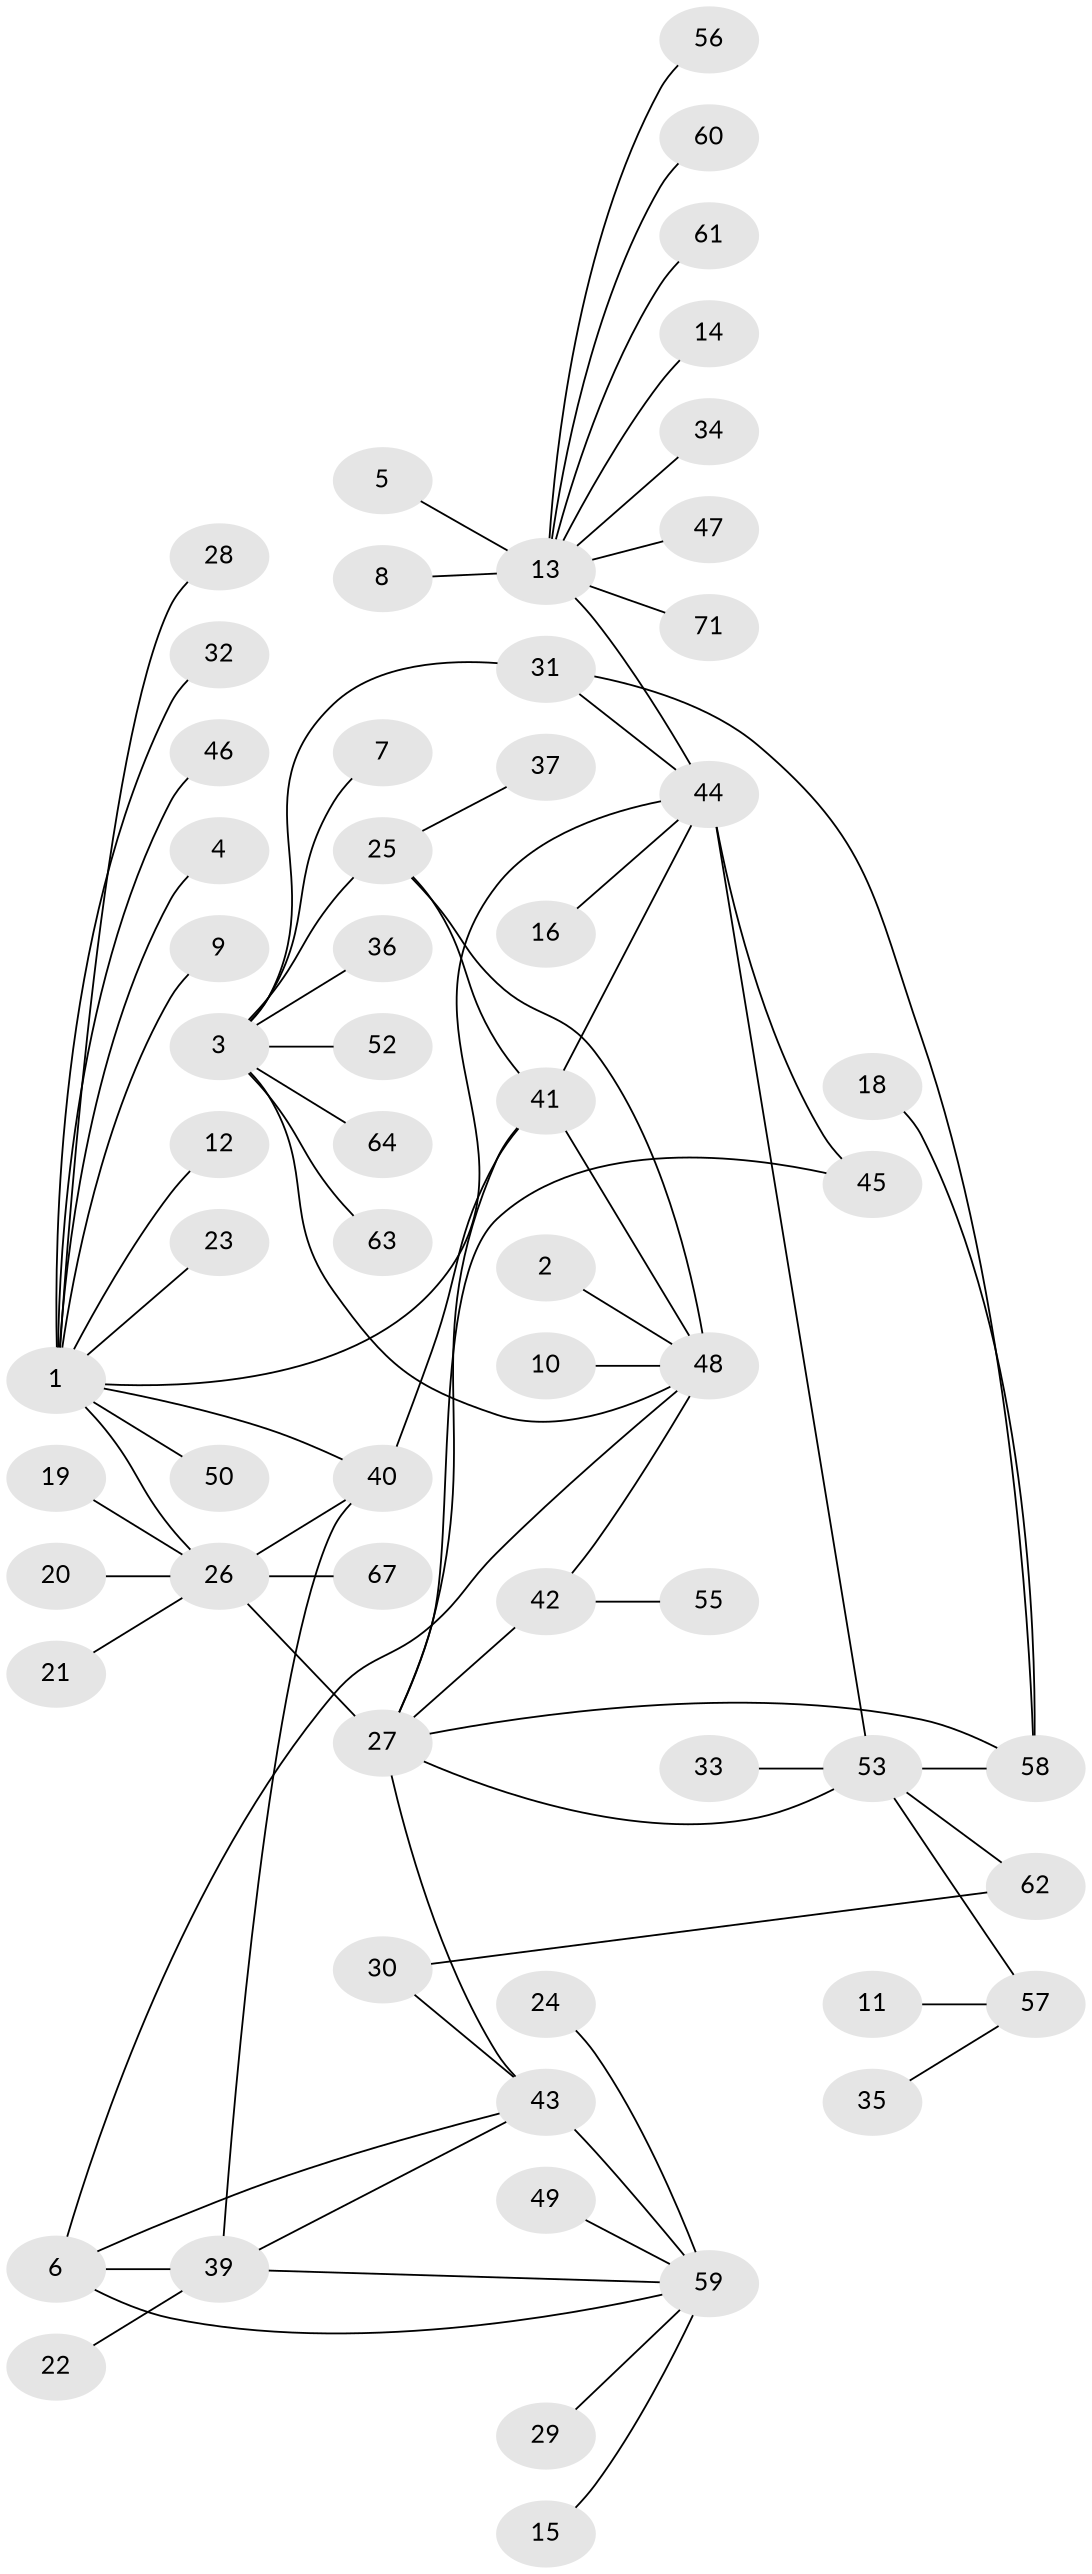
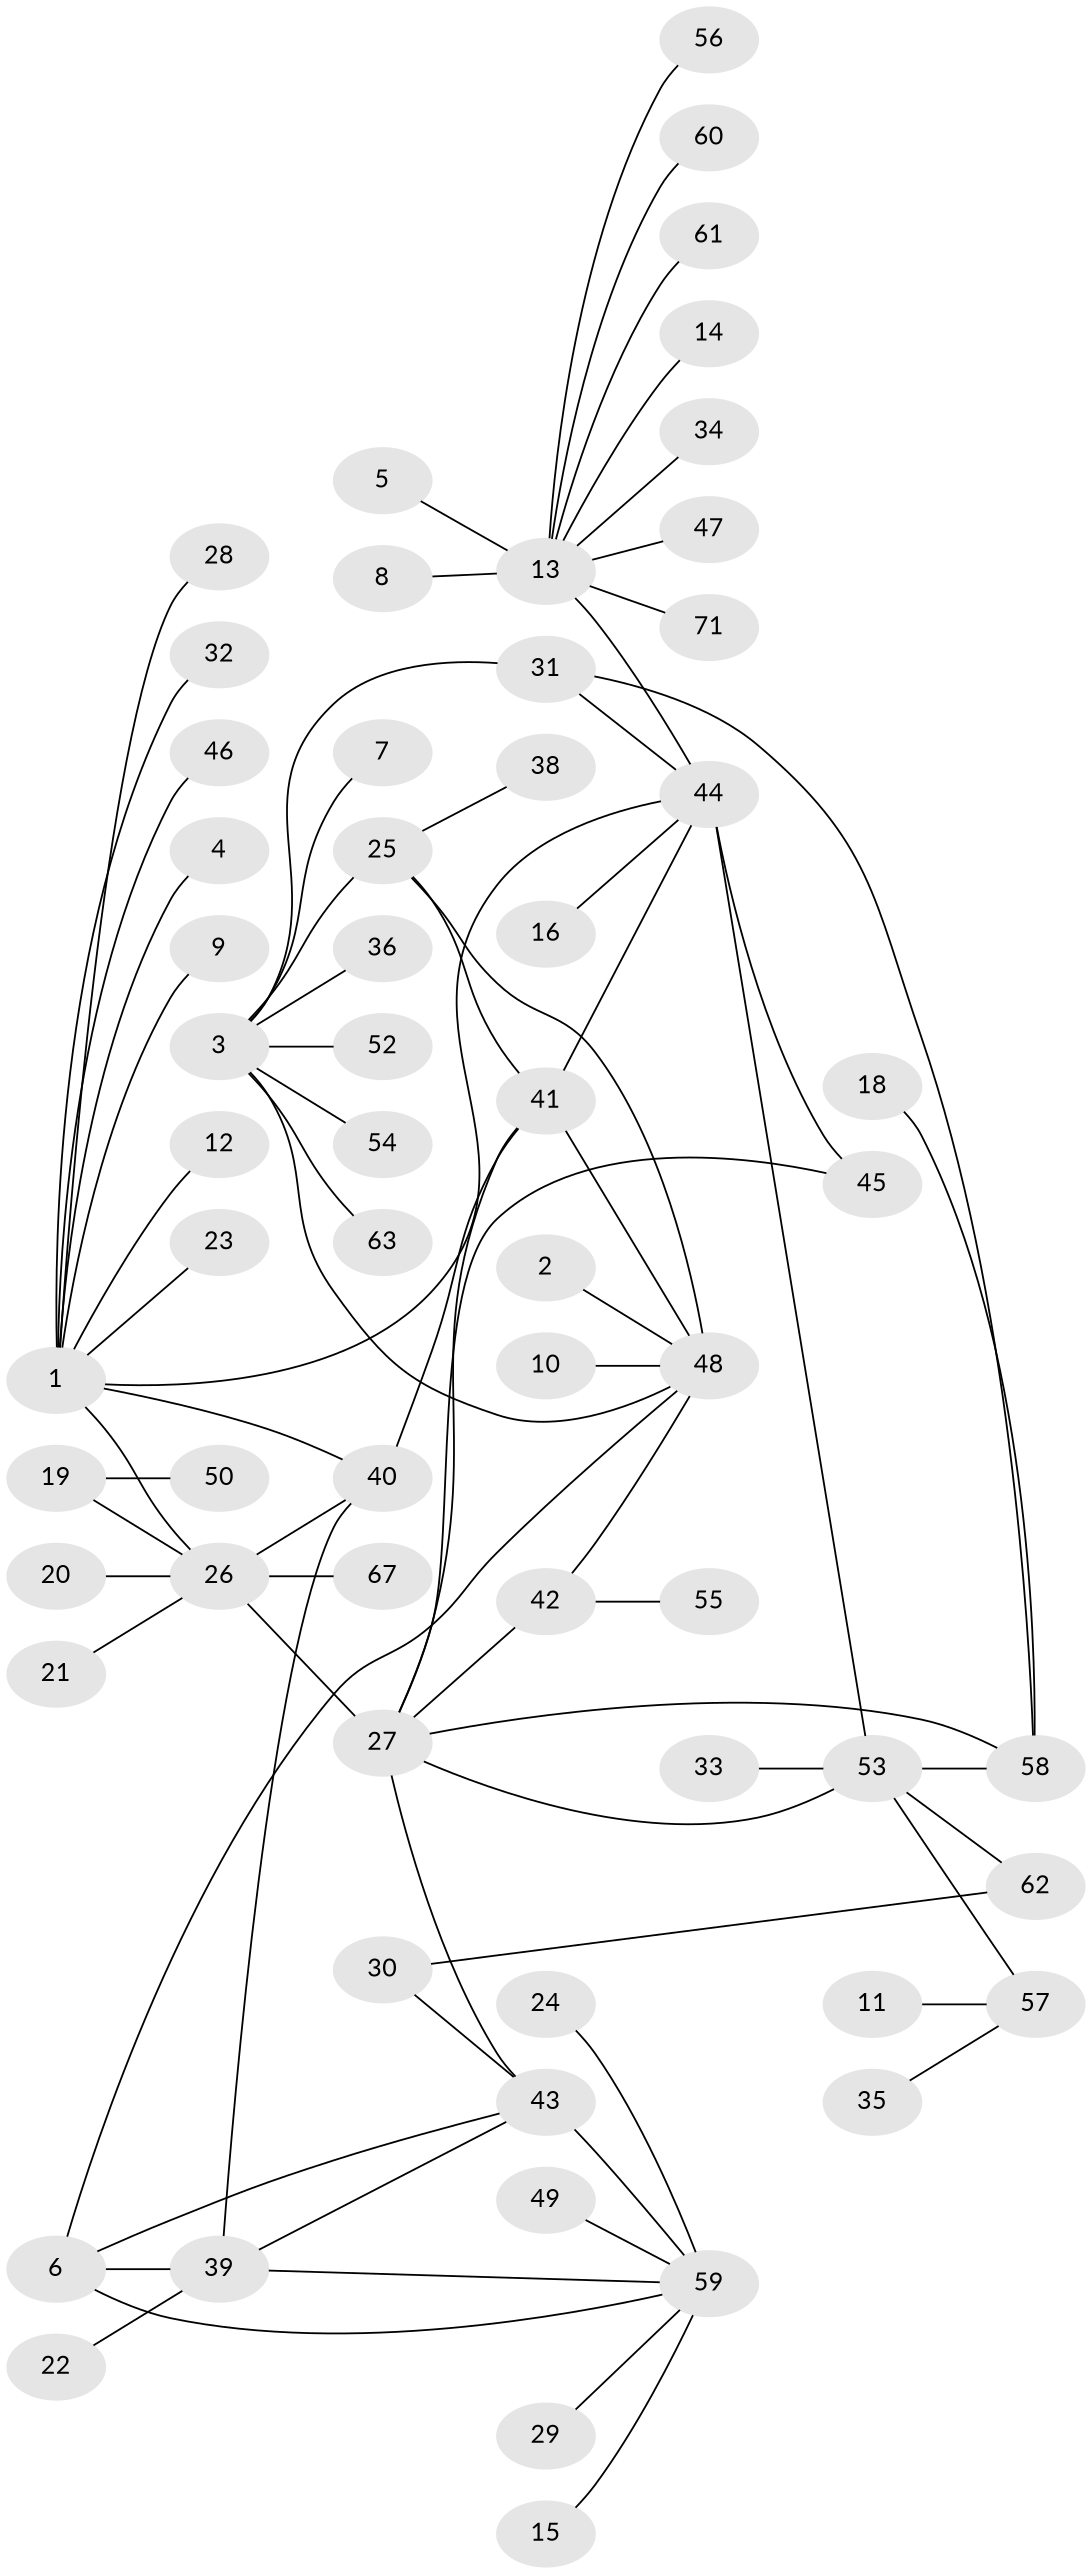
  graph {
    fontname=Lato
    rankdir=LR
    node [color=gray90 fontname=Lato style=filled]
    edge [fontname=Lato weight=1.0]
    1
    4
    9
    12
    23
    26
    28
    32
    40
    44
    46
    50
    27
    n14 [label=67]
    41
    45
    53
    2
    48
    3
    7
    25
    31
    36
    52
-   54 [label=64]
+   54
    63
-   38 [label=37]
+   38
    58
    5
    13
    14
    34
    47
    n35 [label=71]
    56
    60
    61
    6
    39
    43
    59
    8
    10
    11
    57
    15
    16
    18
    19
    20
    21
    22
    24
    42
    55
    62
    29
    30
    33
    35
    49
    1 -- 4
    1 -- 9
    1 -- 12
    1 -- 23
    1 -- 26 [weight=4.0]
    1 -- 28
    1 -- 32
    1 -- 40 [weight=4.0]
    1 -- 44
    1 -- 46
-   1 -- 50
+   19 -- 50
    26 -- 40
    26 -- 27
    26 -- n14
    40 -- 41
    44 -- 45
    44 -- 53
    27 -- 41
    27 -- 45
    27 -- 53 [weight=2.0]
    27 -- 58 [weight=3.0]
    27 -- 43
    27 -- 42
    41 -- 44
    41 -- 48 [weight=2.0]
    53 -- 58 [weight=6.0]
    53 -- 57
    53 -- 62
    2 -- 48
    3 -- 48 [weight=2.0]
    3 -- 7
    3 -- 25 [weight=2.0]
    3 -- 31
    3 -- 36
    3 -- 52
    3 -- 54
    3 -- 63
    25 -- 41 [weight=2.0]
    25 -- 48
    25 -- 38
    31 -- 44
    31 -- 58
    5 -- 13
    13 -- 44 [weight=9.0]
    13 -- 14
    13 -- 34
    13 -- 47
    13 -- n35
    13 -- 56
    13 -- 60
    13 -- 61
    6 -- 48
    6 -- 39 [weight=2.0]
    6 -- 43
    6 -- 59 [weight=2.0]
    39 -- 40
    39 -- 43 [weight=2.0]
    39 -- 59 [weight=4.0]
    43 -- 59 [weight=2.0]
    8 -- 13
    10 -- 48
    11 -- 57
    15 -- 59
    16 -- 44
    18 -- 58
    19 -- 26
    20 -- 26
    21 -- 26
    22 -- 39
    24 -- 59
    42 -- 48
    42 -- 55
    29 -- 59
    30 -- 43
    30 -- 62
    33 -- 53
    35 -- 57
    49 -- 59
  }
